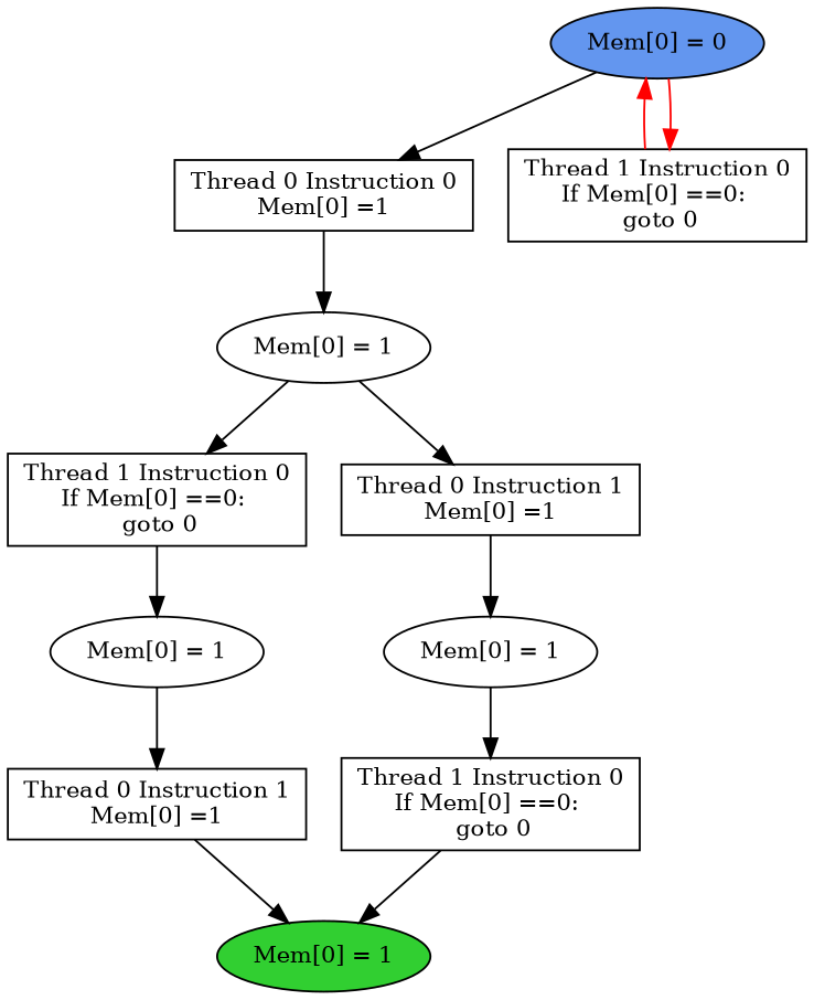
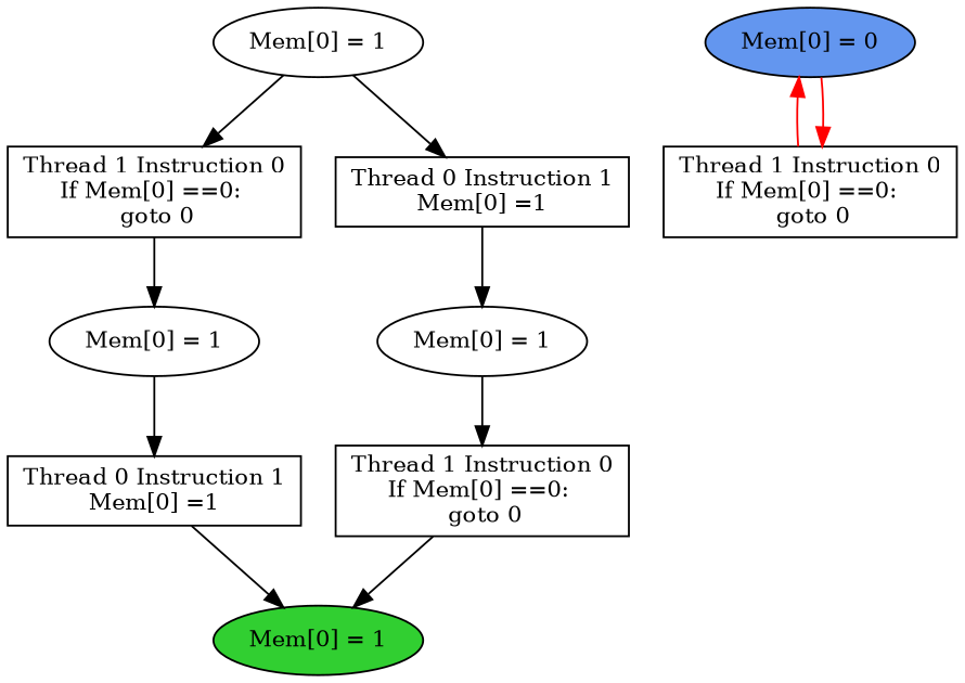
  digraph {
    fontsize=12
    rankdir=TB
    node [fillcolor="#ffffff" fontcolor="#000000" fontsize=12 shape=box style="filled, solid"]
    edge [color="#000000" dir=forward fontcolor="#ffffff" fontsize=12 style=solid uuid="<A5, START$0>" weight=1]
    n1 [label="Thread 1 Instruction 0\nIf Mem[0] ==0: \n goto 0" uuid=A0]
    n2 [fillcolor="#31cf31" label="Mem[0] = 1" shape=ellipse uuid="END$0"]
    n3 [label="Thread 1 Instruction 0\nIf Mem[0] ==0: \n goto 0" uuid=A1]
    n4 [label="Mem[0] = 1" shape=ellipse uuid=S2]
    n5 [label="Thread 0 Instruction 1\nMem[0] =1" uuid=A3]
-   n6 [label="Thread 0 Instruction 0\nMem[0] =1" uuid=A2]
    n7 [label="Mem[0] = 1" shape=ellipse uuid=S1]
    n8 [label="Thread 0 Instruction 1\nMem[0] =1" uuid=A4]
    n9 [label="Mem[0] = 1" shape=ellipse uuid=S0]
    n10 [fillcolor="#6396ef" label="Mem[0] = 0" shape=ellipse uuid="START$0"]
    n11 [label="Thread 1 Instruction 0\nIf Mem[0] ==0: \n goto 0" uuid=A5]
    n1 -> n2 [uuid="<A0, END$0>"]
    n3 -> n4 [uuid="<A1, S2>"]
    n4 -> n5 [uuid="<A3, S2>"]
    n5 -> n2 [uuid="<A3, END$0>"]
-   n6 -> n7 [uuid="<A2, S1>"]
    n7 -> n3 [uuid="<A1, S1>"]
    n7 -> n8 [uuid="<A4, S1>"]
    n8 -> n9 [uuid="<A4, S0>"]
    n9 -> n1 [uuid="<A0, S0>"]
-   n10 -> n6 [uuid="<A2, START$0>"]
    n10 -> n11 [color="#ff0000" dir=back]
    n10 -> n11 [color="#ff0000"]
  }
